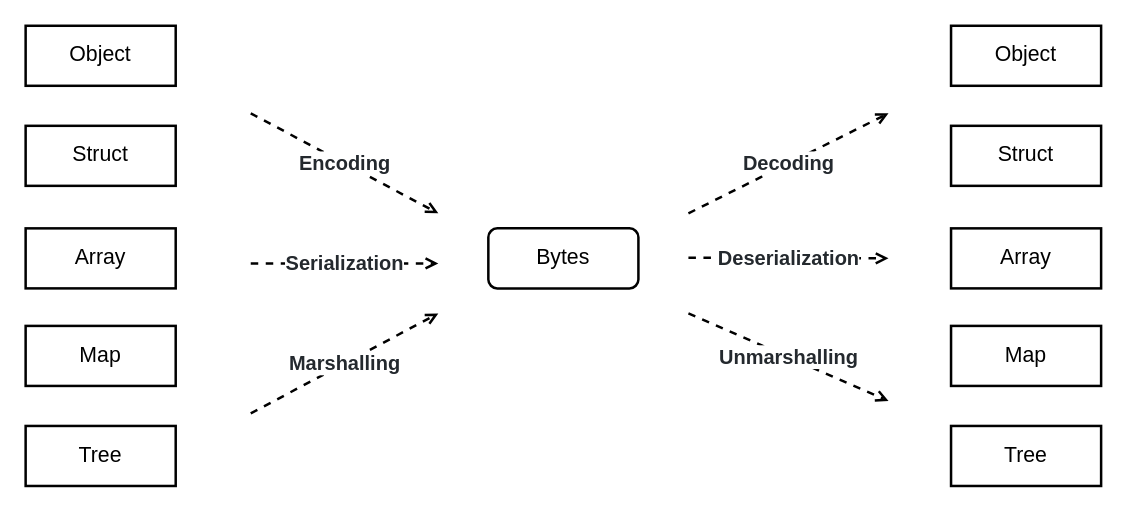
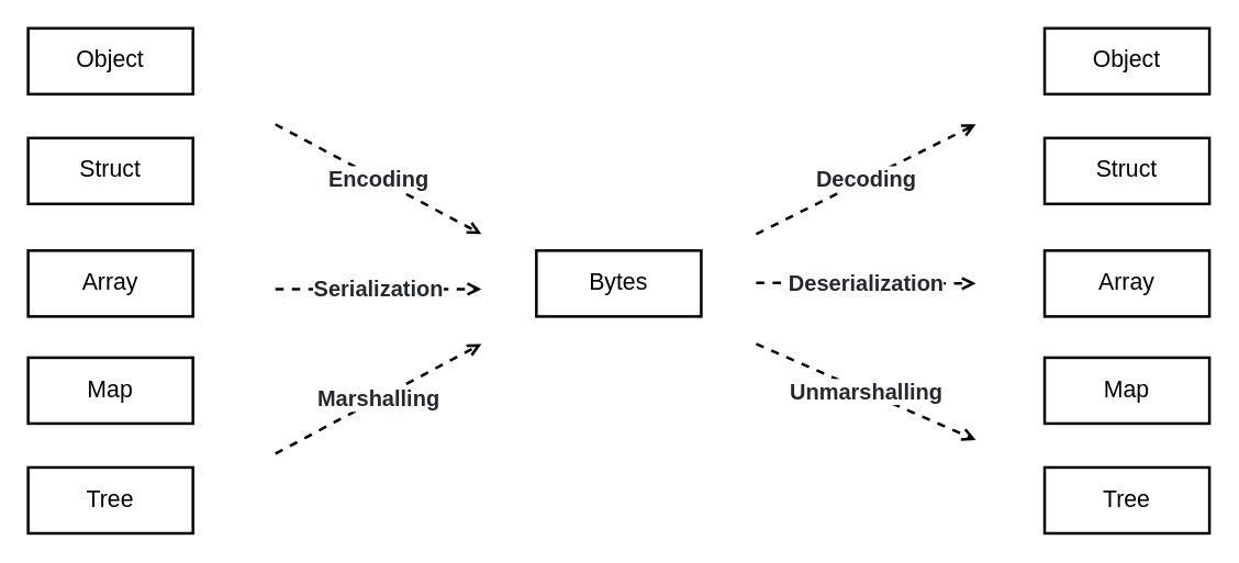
  <mxCell id="0" />
  <mxCell id="1" parent="0" />
  <mxCell id="2" value="Object" style="rounded=0;whiteSpace=wrap;html=1;strokeWidth=2;fontSize=17;" parent="1" vertex="1"><mxGeometry x="20" y="20" width="120" height="48" as="geometry" /></mxCell>
  <mxCell id="3" value="Struct" style="rounded=0;whiteSpace=wrap;html=1;strokeWidth=2;fontSize=17;" parent="1" vertex="1"><mxGeometry x="20" y="100" width="120" height="48" as="geometry" /></mxCell>
  <mxCell id="4" value="Array" style="rounded=0;whiteSpace=wrap;html=1;strokeWidth=2;fontSize=17;" parent="1" vertex="1"><mxGeometry x="20" y="182" width="120" height="48" as="geometry" /></mxCell>
  <mxCell id="5" value="Map" style="rounded=0;whiteSpace=wrap;html=1;strokeWidth=2;fontSize=17;" parent="1" vertex="1"><mxGeometry x="20" y="260" width="120" height="48" as="geometry" /></mxCell>
  <mxCell id="6" value="Tree" style="rounded=0;whiteSpace=wrap;html=1;strokeWidth=2;fontSize=17;" parent="1" vertex="1"><mxGeometry x="20" y="340" width="120" height="48" as="geometry" /></mxCell>
  <mxCell id="7" value="&lt;meta charset=&quot;utf-8&quot;&gt;&lt;strong style=&quot;box-sizing: border-box; font-weight: 600; color: rgb(36, 41, 46); font-size: 16px; font-style: normal; letter-spacing: normal; text-indent: 0px; text-transform: none; word-spacing: 0px; background-color: rgb(255, 255, 255);&quot;&gt;Encoding&lt;/strong&gt;" style="endArrow=open;html=1;dashed=1;fontSize=15;strokeWidth=2;endFill=0;" parent="1" edge="1"><mxGeometry width="50" height="50" relative="1" as="geometry"><mxPoint x="200" y="90" as="sourcePoint" /><mxPoint x="350" y="170" as="targetPoint" /><mxPoint as="offset" /></mxGeometry></mxCell>
- <mxCell id="8" value="Bytes" style="whiteSpace=wrap;html=1;strokeWidth=2;fontSize=17;rounded=1;" parent="1" vertex="1"><mxGeometry x="390" y="182" width="120" height="48" as="geometry" /></mxCell>
+ <mxCell id="8" value="Bytes" style="rounded=0;whiteSpace=wrap;html=1;strokeWidth=2;fontSize=17;" parent="1" vertex="1"><mxGeometry x="390" y="182" width="120" height="48" as="geometry" /></mxCell>
  <mxCell id="9" value="Object" style="rounded=0;whiteSpace=wrap;html=1;strokeWidth=2;fontSize=17;" parent="1" vertex="1"><mxGeometry x="760" y="20" width="120" height="48" as="geometry" /></mxCell>
  <mxCell id="10" value="Struct" style="rounded=0;whiteSpace=wrap;html=1;strokeWidth=2;fontSize=17;" parent="1" vertex="1"><mxGeometry x="760" y="100" width="120" height="48" as="geometry" /></mxCell>
  <mxCell id="11" value="Array" style="rounded=0;whiteSpace=wrap;html=1;strokeWidth=2;fontSize=17;" parent="1" vertex="1"><mxGeometry x="760" y="182" width="120" height="48" as="geometry" /></mxCell>
  <mxCell id="12" value="Map" style="rounded=0;whiteSpace=wrap;html=1;strokeWidth=2;fontSize=17;" parent="1" vertex="1"><mxGeometry x="760" y="260" width="120" height="48" as="geometry" /></mxCell>
  <mxCell id="13" value="Tree" style="rounded=0;whiteSpace=wrap;html=1;strokeWidth=2;fontSize=17;" parent="1" vertex="1"><mxGeometry x="760" y="340" width="120" height="48" as="geometry" /></mxCell>
  <mxCell id="14" value="&lt;meta charset=&quot;utf-8&quot;&gt;&lt;strong style=&quot;box-sizing: border-box; font-weight: 600; color: rgb(36, 41, 46); font-size: 16px; font-style: normal; letter-spacing: normal; text-indent: 0px; text-transform: none; word-spacing: 0px; background-color: rgb(255, 255, 255);&quot;&gt;Decoding&lt;/strong&gt;" style="endArrow=open;html=1;dashed=1;fontSize=15;strokeWidth=2;endFill=0;" parent="1" edge="1"><mxGeometry width="50" height="50" relative="1" as="geometry"><mxPoint x="550" y="170" as="sourcePoint" /><mxPoint x="710" y="90" as="targetPoint" /><mxPoint as="offset" /></mxGeometry></mxCell>
  <mxCell id="15" value="&lt;strong style=&quot;box-sizing: border-box ; font-weight: 600 ; color: rgb(36 , 41 , 46) ; font-size: 16px ; font-style: normal ; letter-spacing: normal ; text-indent: 0px ; text-transform: none ; word-spacing: 0px ; background-color: rgb(255 , 255 , 255)&quot;&gt;Serialization&lt;/strong&gt;" style="endArrow=open;html=1;dashed=1;fontSize=15;strokeWidth=2;endFill=0;" parent="1" edge="1"><mxGeometry width="50" height="50" relative="1" as="geometry"><mxPoint x="200" y="210" as="sourcePoint" /><mxPoint x="350" y="210" as="targetPoint" /><mxPoint as="offset" /></mxGeometry></mxCell>
  <mxCell id="16" value="&lt;span style=&quot;box-sizing: border-box ; font-weight: 600 ; color: rgb(36 , 41 , 46) ; font-family: , , &amp;#34;segoe ui&amp;#34; , &amp;#34;helvetica&amp;#34; , &amp;#34;arial&amp;#34; , sans-serif , &amp;#34;apple color emoji&amp;#34; , &amp;#34;segoe ui emoji&amp;#34; ; font-size: 16px&quot;&gt;Marshalling&lt;/span&gt;" style="endArrow=open;html=1;dashed=1;fontSize=15;strokeWidth=2;endFill=0;" parent="1" edge="1"><mxGeometry width="50" height="50" relative="1" as="geometry"><mxPoint x="200" y="330" as="sourcePoint" /><mxPoint x="350" y="250" as="targetPoint" /><mxPoint as="offset" /></mxGeometry></mxCell>
  <mxCell id="17" value="&lt;strong style=&quot;box-sizing: border-box ; font-weight: 600 ; color: rgb(36 , 41 , 46) ; font-size: 16px ; font-style: normal ; letter-spacing: normal ; text-indent: 0px ; text-transform: none ; word-spacing: 0px ; background-color: rgb(255 , 255 , 255)&quot;&gt;Deserialization&lt;/strong&gt;" style="endArrow=open;html=1;dashed=1;fontSize=15;strokeWidth=2;endFill=0;" parent="1" edge="1"><mxGeometry width="50" height="50" relative="1" as="geometry"><mxPoint x="550" y="205.5" as="sourcePoint" /><mxPoint x="710" y="206" as="targetPoint" /><mxPoint as="offset" /></mxGeometry></mxCell>
  <mxCell id="18" value="&lt;strong style=&quot;box-sizing: border-box ; font-weight: 600 ; color: rgb(36 , 41 , 46) ; font-size: 16px ; font-style: normal ; letter-spacing: normal ; text-indent: 0px ; text-transform: none ; word-spacing: 0px ; background-color: rgb(255 , 255 , 255)&quot;&gt;Unmarshalling&lt;/strong&gt;" style="endArrow=open;html=1;dashed=1;fontSize=15;strokeWidth=2;endFill=0;" parent="1" edge="1"><mxGeometry width="50" height="50" relative="1" as="geometry"><mxPoint x="550" y="250" as="sourcePoint" /><mxPoint x="710" y="320" as="targetPoint" /><mxPoint as="offset" /></mxGeometry></mxCell>
